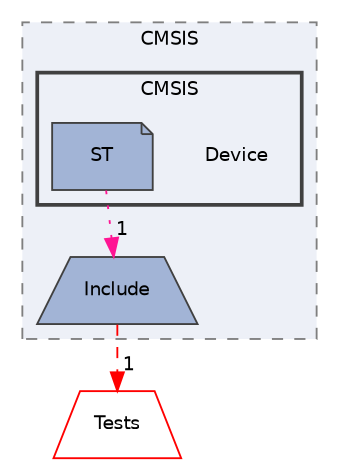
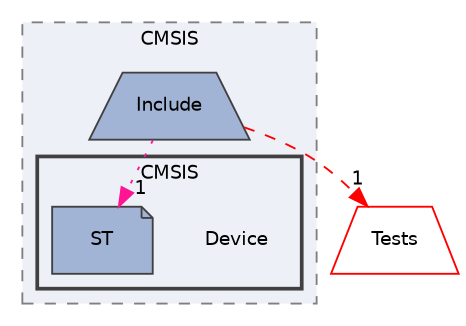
  digraph {
    compound=true
    node [fontname=Helvetica fontsize=10 shape=trapezium color=grey25 fillcolor="#a2b4d6"]
    edge [fontname=Helvetica fontsize=10 headlabel=1 labeldistance=1.5 labelfontname=Helvetica labelfontsize=10]
    n1 [label=Device shape=plaintext color="" fillcolor=""]
    n2 [label=ST shape=note style="filled,"]
    n3 [label=Include style="filled,"]
    n4 [color=red fillcolor="#edf0f7" label=Tests]
    subgraph cluster_1 {
      bgcolor="#edf0f7"
      fontname=Helvetica
      fontsize=10
      label=CMSIS
      pencolor=grey50
      style="filled,dashed,"
      n3
      subgraph cluster_2 {
        bgcolor="#edf0f7"
        fontname=Helvetica
        fontsize=10
        label=CMSIS
        pencolor=grey25
        style="filled,bold,"
        n1
        n2
      }
    }
-   n2 -> n3 [color=deeppink style=dotted]
+   n3 -> n2 [color=deeppink style=dotted]
    n3 -> n4 [color=red style=dashed]
  }
